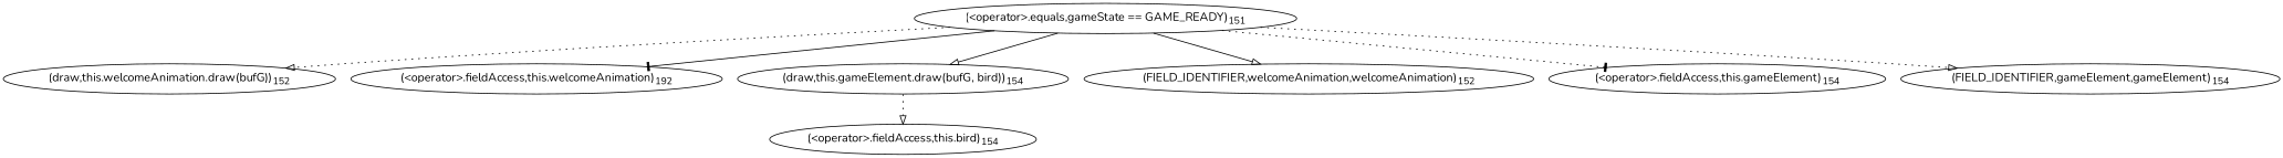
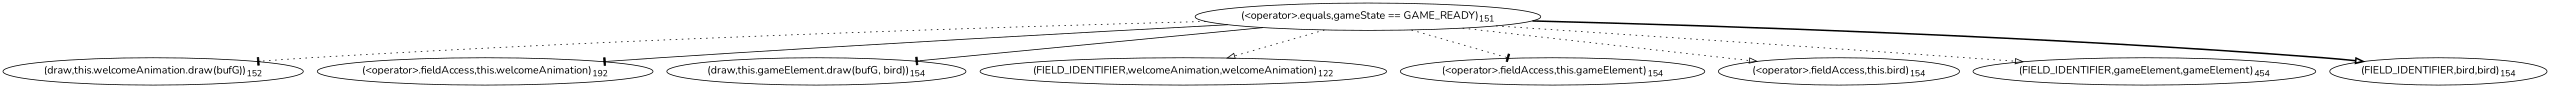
  digraph {
    fontname=Nunito
    node [fontname=Nunito]
    edge [arrowhead=tee fontname=Nunito style=dotted]
    n1 [label=<(&lt;operator&gt;.equals,gameState == GAME_READY)<SUB>151</SUB>>]
    n2 [label=<(draw,this.welcomeAnimation.draw(bufG))<SUB>152</SUB>>]
    n3 [label=<(&lt;operator&gt;.fieldAccess,this.welcomeAnimation)<SUB>192</SUB>>]
    n4 [label=<(draw,this.gameElement.draw(bufG, bird))<SUB>154</SUB>>]
-   n5 [label=<(FIELD_IDENTIFIER,welcomeAnimation,welcomeAnimation)<SUB>152</SUB>>]
+   n5 [label=<(FIELD_IDENTIFIER,welcomeAnimation,welcomeAnimation)<SUB>122</SUB>>]
    n6 [label=<(&lt;operator&gt;.fieldAccess,this.gameElement)<SUB>154</SUB>>]
    n7 [label=<(&lt;operator&gt;.fieldAccess,this.bird)<SUB>154</SUB>>]
-   n8 [label=<(FIELD_IDENTIFIER,gameElement,gameElement)<SUB>154</SUB>>]
-   n1 -> n2 [arrowhead=onormal]
+   n8 [label=<(FIELD_IDENTIFIER,gameElement,gameElement)<SUB>454</SUB>>]
+   n9 [label=<(FIELD_IDENTIFIER,bird,bird)<SUB>154</SUB>>]
+   n1 -> n2
    n1 -> n3 [style=solid]
-   n1 -> n4 [arrowhead=onormal style=solid]
-   n1 -> n5 [arrowhead=onormal style=solid]
+   n1 -> n4 [style=solid]
+   n1 -> n5 [arrowhead=onormal]
    n1 -> n6
-   n4 -> n7 [arrowhead=onormal]
+   n1 -> n7 [arrowhead=onormal]
    n1 -> n8 [arrowhead=onormal]
+   n1 -> n9 [arrowhead=onormal style=bold]
  }
